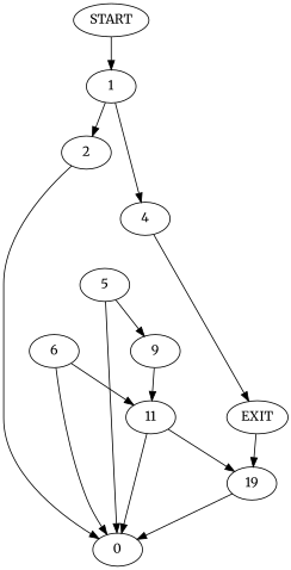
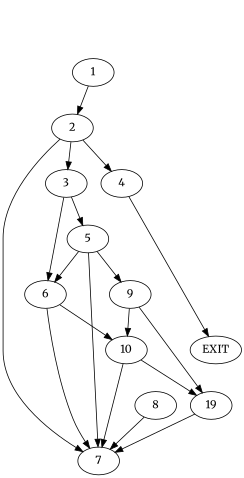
  digraph {
    fontname=Merriweather
    node [fontname=Merriweather]
    edge [fontname=Merriweather]
-   n1 [label=START]
    1
    2
    n4 [label=EXIT]
+   3
    4
-   7 [label=0]
+   7
    5
    6
    9
-   11
+   11 [label=10]
+   8
    n13 [label=19]
-   n1 -> 1
    1 -> 2
-   1 -> 4
+   2 -> 3
+   2 -> 4
    2 -> 7
+   3 -> 5
+   3 -> 6
    4 -> n4
    5 -> 7
+   5 -> 6
    5 -> 9
    6 -> 7
    6 -> 11
    9 -> 11
-   n4 -> n13
+   9 -> n13
    11 -> 7
    11 -> n13
+   8 -> 7
    n13 -> 7
  }
